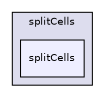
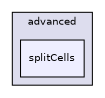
  digraph {
    compound=true
    n1 [fillcolor="#eeeeff" fontname=Helvetica fontsize=10 label=splitCells pencolor=black shape=box style=filled]
    subgraph cluster_1 {
      bgcolor="#ddddee"
      fontname=Helvetica
      fontsize=10
-     label=splitCells
+     label=advanced
      pencolor=black
      n1
    }
  }
